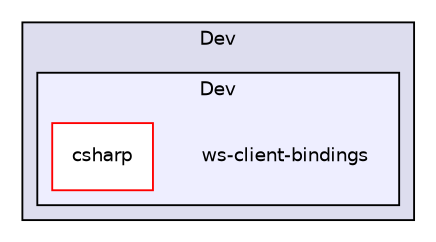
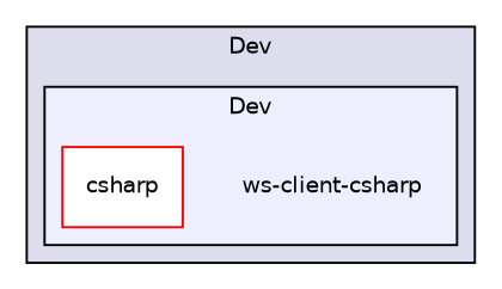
  digraph {
    compound=true
    fontname="DejaVu Sans"
    node [fontname="DejaVu Sans" fontsize=10]
-   n1 [label="ws-client-bindings" shape=plaintext]
+   n1 [label="ws-client-csharp" shape=plaintext]
    n2 [color=red fillcolor=white label=csharp shape=box style=filled]
    subgraph cluster_1 {
      bgcolor="#ddddee"
      fontsize=10
      label=Dev
      pencolor=black
      subgraph cluster_2 {
        bgcolor="#eeeeff"
        fontsize=10
        pencolor=black
        n1
        n2
      }
    }
  }
